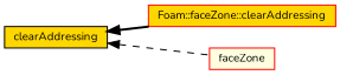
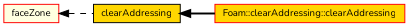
  digraph {
    fontname=Nunito
    rankdir=LR
    node [color=red fillcolor=gold fontname=Nunito fontsize=10 shape=record style=filled]
    edge [color=black dir=back fontname=Nunito fontsize=10 labelfontname=FreeSans labelfontsize=10]
    n1 [color=black fontcolor=black height=0.2 label=clearAddressing width=0.4]
-   n2 [height=0.2 label="Foam::faceZone::clearAddressing" width=0.4]
+   n2 [height=0.2 label="Foam::clearAddressing::clearAddressing" width=0.4]
    n3 [fillcolor=lightyellow height=0.2 label=faceZone width=0.4]
    n1 -> n2 [style=bold]
-   n1 -> n3 [style=dashed]
+   n3 -> n1 [style=dashed]
  }
